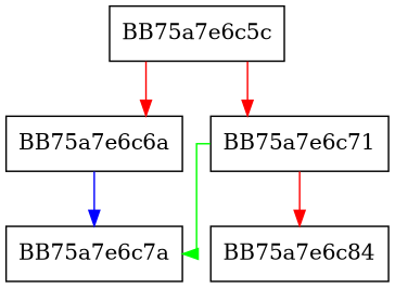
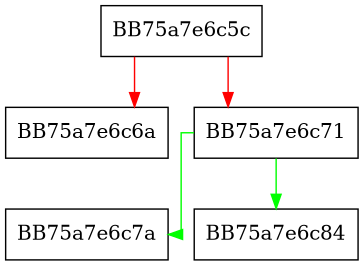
  digraph {
    splines=ortho
    node [shape=box]
    edge [color=red]
    BB75a7e6c5c
    BB75a7e6c71
    BB75a7e6c6a
    BB75a7e6c7a
    BB75a7e6c84
    BB75a7e6c5c -> BB75a7e6c71
    BB75a7e6c5c -> BB75a7e6c6a
    BB75a7e6c71 -> BB75a7e6c7a [color=green]
-   BB75a7e6c71 -> BB75a7e6c84
-   BB75a7e6c6a -> BB75a7e6c7a [color=blue]
+   BB75a7e6c71 -> BB75a7e6c84 [color=green]
  }
